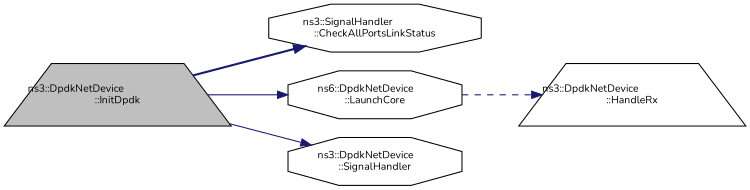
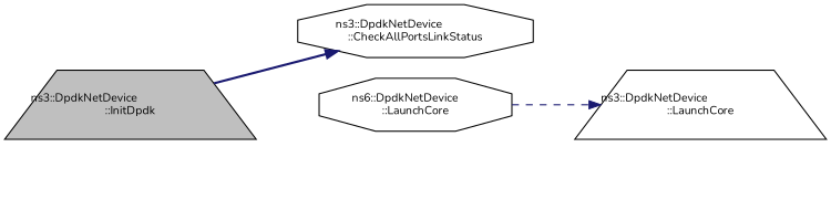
  digraph {
    fontname=Nunito
    rankdir=LR
    node [color=black fillcolor=white fontname=Nunito fontsize=10 shape=octagon style=filled]
    edge [color=midnightblue fontname=Nunito fontsize=10 labelfontname=Helvetica labelfontsize=10 style=solid]
    n1 [fillcolor=grey75 fontcolor=black height=0.2 label="ns3::DpdkNetDevice\l::InitDpdk" shape=trapezium width=0.4]
-   n2 [height=0.2 label="ns3::SignalHandler\l::CheckAllPortsLinkStatus" width=0.4]
+   n2 [height=0.2 label="ns3::DpdkNetDevice\l::CheckAllPortsLinkStatus" width=0.4]
    n3 [height=0.2 label="ns6::DpdkNetDevice\l::LaunchCore" width=0.4]
-   n4 [height=0.2 label="ns3::DpdkNetDevice\l::SignalHandler" width=0.4]
-   n5 [height=0.2 label="ns3::DpdkNetDevice\l::HandleRx" shape=trapezium width=0.4]
+   n5 [height=0.2 label="ns3::DpdkNetDevice\l::LaunchCore" shape=trapezium width=0.4]
    n1 -> n2 [style=bold]
-   n1 -> n3
-   n1 -> n4
    n3 -> n5 [style=dashed]
  }
